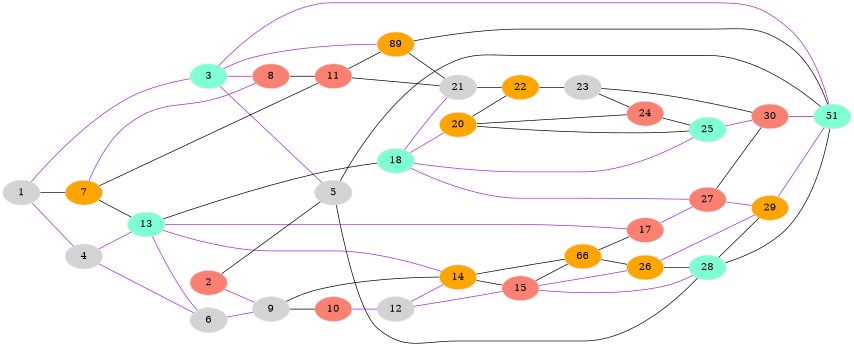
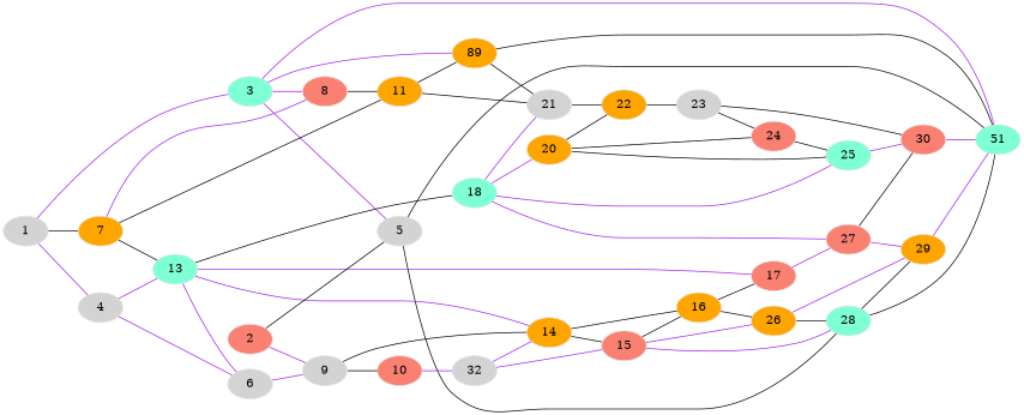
  graph {
    rankdir=LR
    node [color=gray90 fillcolor=salmon style=filled]
    edge [color=black weight=1.0]
    1 [fillcolor=lightgrey]
    3 [fillcolor=aquamarine]
    4 [fillcolor=lightgrey]
    7 [fillcolor=orange]
    5 [fillcolor=lightgrey]
    8
    n7 [fillcolor=orange label=89]
    n8 [fillcolor=aquamarine label=51]
    6 [fillcolor=lightgrey]
    13 [fillcolor=aquamarine]
-   11
+   11 [fillcolor=orange]
    2
    9 [fillcolor=lightgrey]
    28 [fillcolor=aquamarine]
    10
    14 [fillcolor=orange]
    21 [fillcolor=lightgrey]
    17
    18 [fillcolor=aquamarine]
    29 [fillcolor=orange]
-   12 [fillcolor=lightgrey]
+   12 [fillcolor=lightgrey label=32]
    15
-   16 [fillcolor=orange label=66]
+   16 [fillcolor=orange]
    22 [fillcolor=orange]
    26 [fillcolor=orange]
    27
    20 [fillcolor=orange]
    25 [fillcolor=aquamarine]
    30
    24
    23 [fillcolor=lightgrey]
    1 -- 3 [color=purple]
    1 -- 4 [color=purple]
    1 -- 7
    3 -- 5 [color=purple]
    3 -- 8 [color=purple]
    3 -- n7 [color=purple]
    3 -- n8 [color=purple]
    4 -- 6 [color=purple weight=2.0]
    4 -- 13 [color=purple]
    7 -- 8 [color=purple]
    7 -- 13 [weight=2.0]
    7 -- 11
    5 -- n8
    5 -- 28
    8 -- 11 [weight=3.0]
    n7 -- n8
    n7 -- 21 [weight=2.0]
    6 -- 9 [color=purple weight=2.0]
    13 -- 6 [color=purple]
    13 -- 14 [color=purple]
    13 -- 17 [color=purple]
    13 -- 18
    11 -- n7
    11 -- 21
    2 -- 5
    2 -- 9 [color=purple]
    9 -- 10 [weight=2.0]
    9 -- 14
    28 -- n8
    28 -- 29
    10 -- 12 [color=purple weight=2.0]
    14 -- 15
    14 -- 16
    21 -- 22 [weight=2.0]
    17 -- 27 [color=purple]
    18 -- 21 [color=purple]
    18 -- 27 [color=purple]
    18 -- 20 [color=purple]
    18 -- 25 [color=purple]
    29 -- n8 [color=purple]
    12 -- 14 [color=purple weight=2.0]
    12 -- 15 [color=purple]
    15 -- 28 [color=purple]
    15 -- 16
    15 -- 26 [color=purple]
    16 -- 17 [weight=2.0]
    16 -- 26
    22 -- 23
    26 -- 28
    26 -- 29 [color=purple]
    27 -- 29 [color=purple]
    27 -- 30
    20 -- 22
    20 -- 25
    20 -- 24 [weight=2.0]
    25 -- 30 [color=purple]
    30 -- n8 [color=purple weight=3.0]
    24 -- 25
    23 -- 30
    23 -- 24
  }
